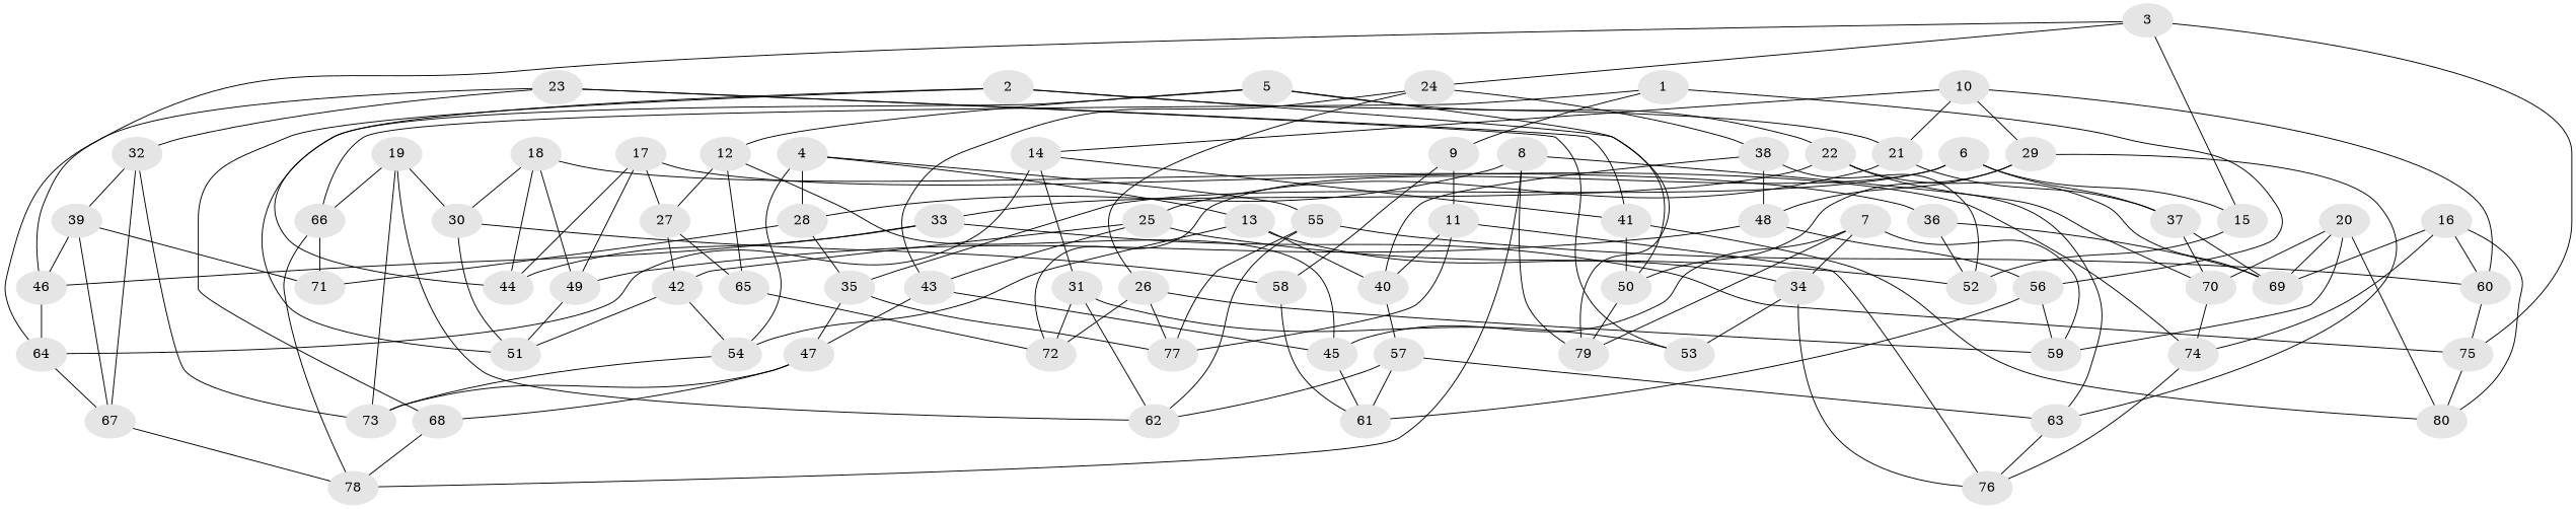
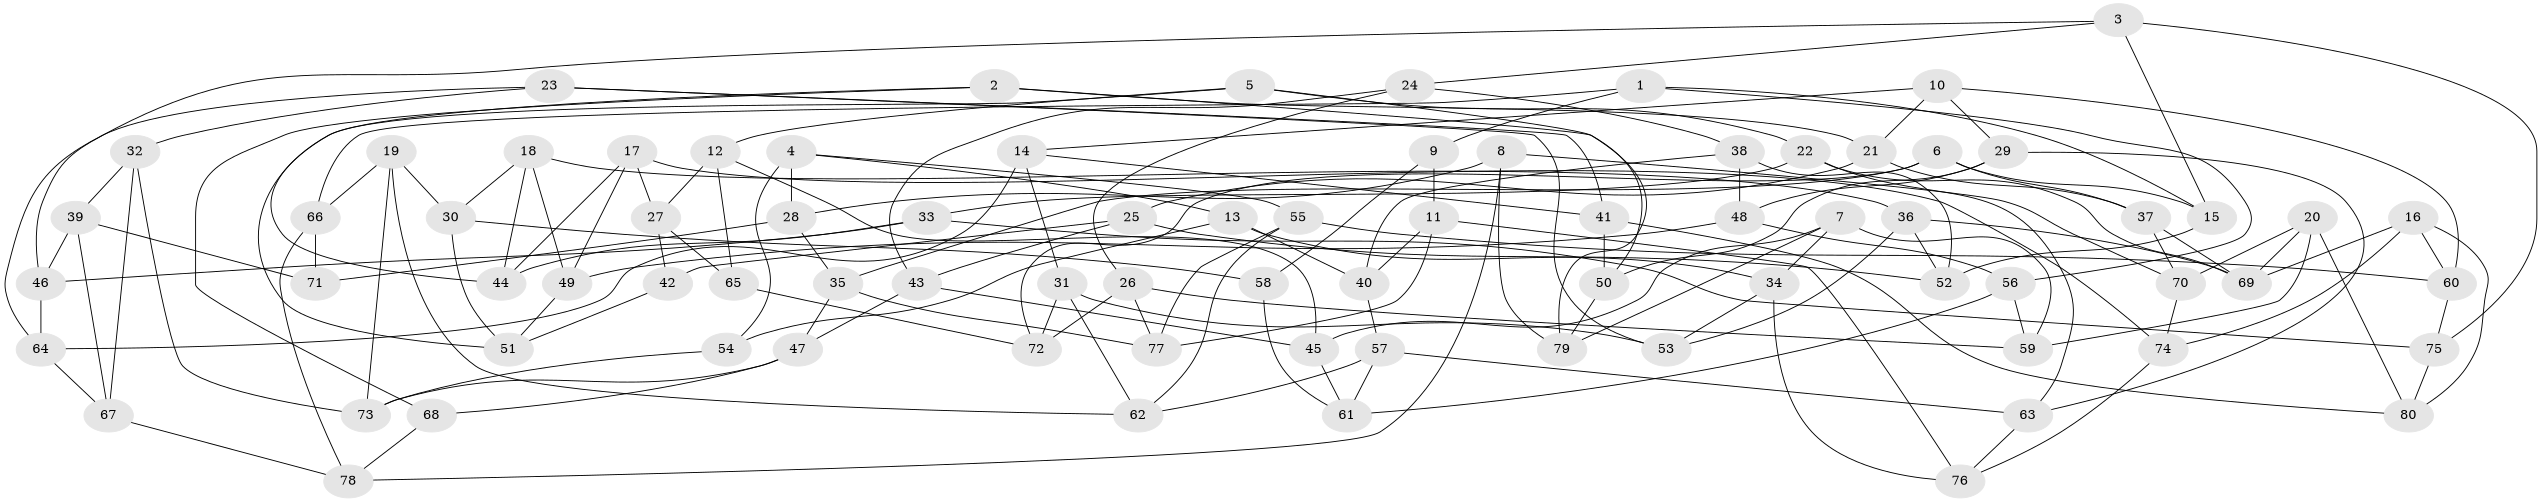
  graph {
    node [color=gray90 style=filled]
    1
    9
    15
    56
    66
    11
    58
    52
    59
    61
    78
    71
    2
    21
    44
    50
    68
    37
    25
    79
    3
    24
    46
    75
    26
    38
    43
    64
    80
    4
    13
    28
    54
    55
    34
    40
    35
    73
    60
    77
    62
    5
    12
    22
    51
    45
    65
    27
    69
    33
    63
    6
    72
    47
    70
    7
    76
    53
    8
    74
    10
    14
    29
    31
    41
    48
    57
    42
    67
    16
    17
    49
    18
    30
    36
    19
    20
    23
    32
    39
    1 -- 9
+   1 -- 15
    1 -- 56
    1 -- 66
    9 -- 11
    9 -- 58
    15 -- 52
    56 -- 59
    56 -- 61
    66 -- 78
    66 -- 71
    11 -- 40
    11 -- 77
    11 -- 76
    58 -- 61
    2 -- 21
    2 -- 44
    2 -- 50
    2 -- 68
    21 -- 37
    21 -- 25
    50 -- 79
    68 -- 78
    37 -- 69
    37 -- 70
    25 -- 52
    25 -- 43
    25 -- 42
    3 -- 15
    3 -- 24
    3 -- 46
    3 -- 75
    24 -- 26
    24 -- 38
    24 -- 43
    46 -- 64
    75 -- 80
    26 -- 59
    26 -- 77
    26 -- 72
    38 -- 52
    38 -- 40
    38 -- 48
    43 -- 45
    43 -- 47
    64 -- 67
    4 -- 13
    4 -- 28
    4 -- 54
    4 -- 55
    13 -- 54
    13 -- 34
    13 -- 40
    28 -- 71
    28 -- 35
    54 -- 73
    55 -- 60
    55 -- 77
    55 -- 62
    34 -- 76
    34 -- 53
    40 -- 57
    35 -- 77
    35 -- 47
    60 -- 75
    5 -- 79
    5 -- 12
    5 -- 22
    5 -- 51
    12 -- 45
    12 -- 65
    12 -- 27
    22 -- 69
    22 -- 33
    22 -- 63
    45 -- 61
    65 -- 72
    27 -- 65
    27 -- 42
    33 -- 44
    33 -- 46
    33 -- 75
    63 -- 76
    6 -- 15
    6 -- 37
    6 -- 35
    6 -- 72
    47 -- 68
    47 -- 73
    70 -- 74
    7 -- 59
    7 -- 79
    7 -- 34
    7 -- 45
    8 -- 78
    8 -- 79
    8 -- 28
    8 -- 70
    74 -- 76
    10 -- 21
    10 -- 60
    10 -- 14
    10 -- 29
    14 -- 64
    14 -- 31
    14 -- 41
    29 -- 50
    29 -- 63
    29 -- 48
    31 -- 62
    31 -- 72
    31 -- 53
    41 -- 50
    41 -- 80
    48 -- 56
    48 -- 49
    57 -- 61
    57 -- 62
    57 -- 63
-   42 -- 54
    42 -- 51
    67 -- 78
    16 -- 80
    16 -- 60
    16 -- 69
    16 -- 74
    17 -- 44
    17 -- 27
    17 -- 74
    17 -- 49
    49 -- 51
    18 -- 44
    18 -- 49
    18 -- 30
    18 -- 36
    30 -- 58
    30 -- 51
    36 -- 52
    36 -- 69
+   36 -- 53
    19 -- 66
    19 -- 73
    19 -- 62
    19 -- 30
    20 -- 59
    20 -- 80
    20 -- 69
    20 -- 70
    23 -- 64
    23 -- 53
    23 -- 41
    23 -- 32
    32 -- 73
    32 -- 67
    32 -- 39
    39 -- 71
    39 -- 46
    39 -- 67
  }
